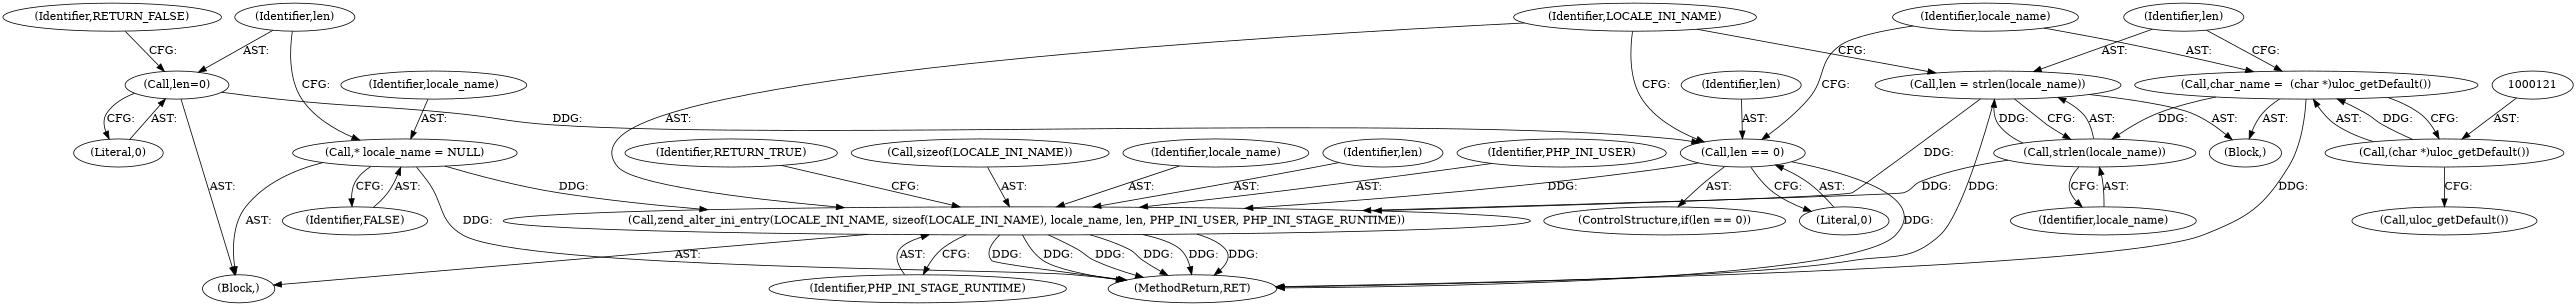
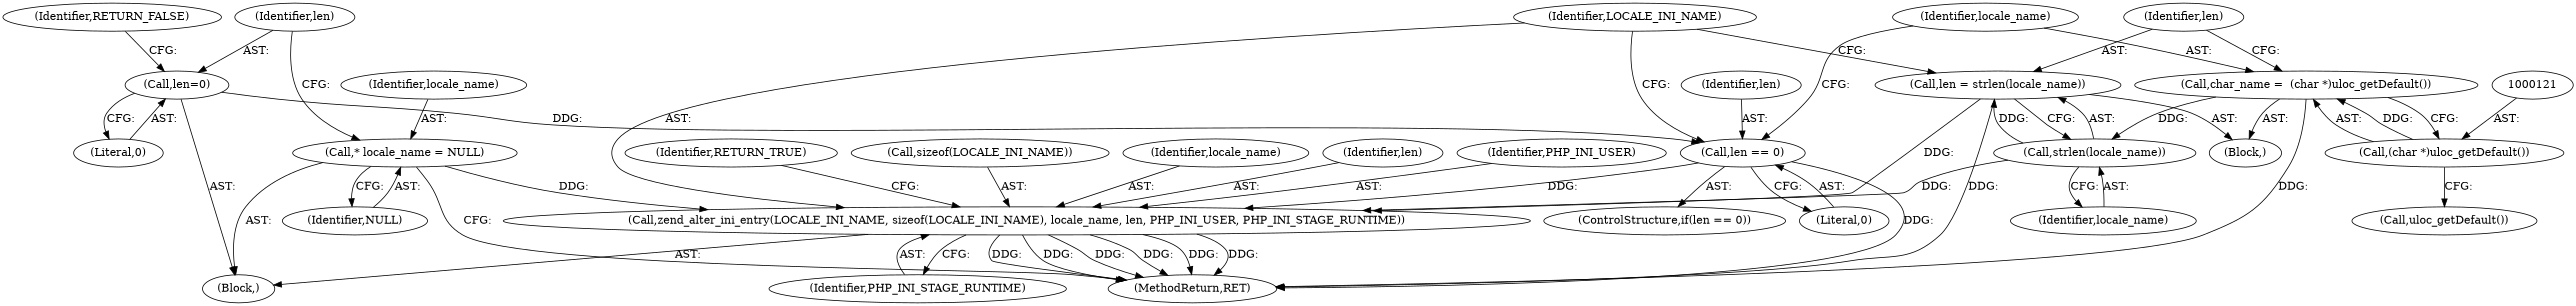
  digraph {
    fontname="DejaVu Serif"
    node [fontname="DejaVu Serif"]
    edge [fontname="DejaVu Serif"]
    n1 [label="(Call,zend_alter_ini_entry(LOCALE_INI_NAME, sizeof(LOCALE_INI_NAME), locale_name, len, PHP_INI_USER, PHP_INI_STAGE_RUNTIME))"]
    n2 [label="(Block,)"]
    n3 [label="(MethodReturn,RET)"]
    n4 [label="(Identifier,PHP_INI_STAGE_RUNTIME)"]
    n5 [label="(Call,strlen(locale_name))"]
    n6 [label="(Call,len = strlen(locale_name))"]
    n7 [label="(Identifier,locale_name)"]
    n8 [label="(Block,)"]
    n9 [label="(Call,char_name =  (char *)uloc_getDefault())"]
    n10 [label="(Call,(char *)uloc_getDefault())"]
    n11 [label="(Call,uloc_getDefault())"]
    n12 [label="(Call,* locale_name = NULL)"]
-   n13 [label="(Identifier,FALSE)"]
+   n13 [label="(Identifier,NULL)"]
    n14 [label="(Call,len == 0)"]
    n15 [label="(Literal,0)"]
    n16 [label="(ControlStructure,if(len == 0))"]
    n17 [label="(Call,len=0)"]
    n18 [label="(Literal,0)"]
    n19 [label="(Identifier,len)"]
    n20 [label="(Identifier,len)"]
    n21 [label="(Identifier,locale_name)"]
    n22 [label="(Identifier,len)"]
    n23 [label="(Identifier,PHP_INI_USER)"]
    n24 [label="(Identifier,RETURN_TRUE)"]
    n25 [label="(Call,sizeof(LOCALE_INI_NAME))"]
    n26 [label="(Identifier,locale_name)"]
    n27 [label="(Identifier,RETURN_FALSE)"]
    n28 [label="(Identifier,LOCALE_INI_NAME)"]
    n29 [label="(Identifier,len)"]
    n30 [label="(Identifier,locale_name)"]
    1000121
    n1 -> n2 [label="AST: "]
    n1 -> n3 [label="DDG: "]
    n1 -> n3 [label="DDG: "]
    n1 -> n3 [label="DDG: "]
    n1 -> n3 [label="DDG: "]
    n1 -> n3 [label="DDG: "]
    n1 -> n3 [label="DDG: "]
    n1 -> n4 [label="CFG: "]
    n4 -> n1 [label="AST: "]
    n5 -> n1 [label="DDG: "]
    n5 -> n6 [label="AST: "]
    n5 -> n6 [label="DDG: "]
    n5 -> n7 [label="CFG: "]
    n6 -> n1 [label="DDG: "]
    n6 -> n3 [label="DDG: "]
    n6 -> n5 [label="CFG: "]
    n6 -> n8 [label="AST: "]
    n7 -> n5 [label="AST: "]
    n9 -> n3 [label="DDG: "]
    n9 -> n5 [label="DDG: "]
    n9 -> n8 [label="AST: "]
    n9 -> n10 [label="CFG: "]
    n10 -> n9 [label="AST: "]
    n10 -> n9 [label="DDG: "]
    n10 -> n11 [label="CFG: "]
    n12 -> n1 [label="DDG: "]
    n12 -> n2 [label="AST: "]
-   n12 -> n3 [label="DDG: "]
+   n12 -> n3 [label="CFG: "]
    n12 -> n13 [label="CFG: "]
    n13 -> n12 [label="AST: "]
    n14 -> n1 [label="DDG: "]
    n14 -> n3 [label="DDG: "]
    n14 -> n15 [label="CFG: "]
    n14 -> n16 [label="AST: "]
    n15 -> n14 [label="AST: "]
    n17 -> n2 [label="AST: "]
    n17 -> n14 [label="DDG: "]
    n17 -> n18 [label="CFG: "]
    n18 -> n17 [label="AST: "]
    n19 -> n12 [label="CFG: "]
    n19 -> n17 [label="AST: "]
    n20 -> n14 [label="AST: "]
    n21 -> n9 [label="AST: "]
    n21 -> n14 [label="CFG: "]
    n22 -> n6 [label="AST: "]
    n22 -> n9 [label="CFG: "]
    n23 -> n1 [label="AST: "]
    n24 -> n1 [label="CFG: "]
    n25 -> n1 [label="AST: "]
    n26 -> n1 [label="AST: "]
    n27 -> n17 [label="CFG: "]
    n28 -> n1 [label="AST: "]
    n28 -> n6 [label="CFG: "]
    n28 -> n14 [label="CFG: "]
    n29 -> n1 [label="AST: "]
    n30 -> n12 [label="AST: "]
    1000121 -> n10 [label="AST: "]
  }
